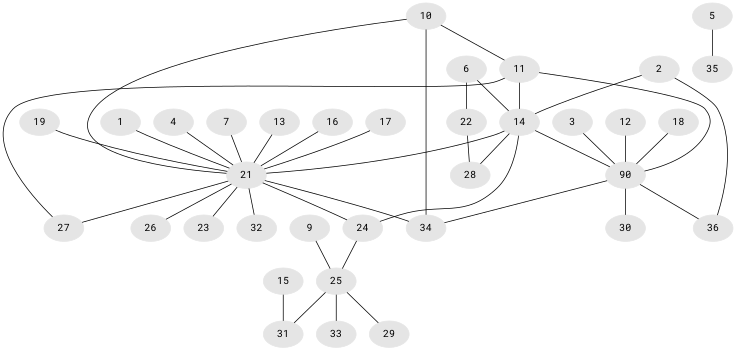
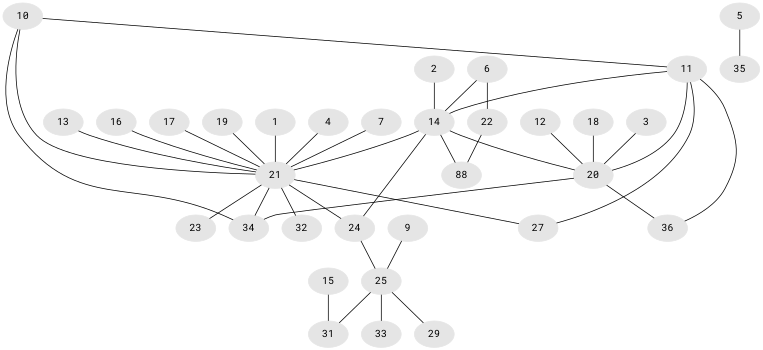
  graph {
    fontname="Roboto Mono"
    node [color=gray90 fontname="Roboto Mono" style=filled]
    edge [fontname="Roboto Mono" weight=1.0]
    1
    21
    34
    27
    24
    23
-   26
    32
    2
    14
-   20 [label=90]
-   28
+   20
+   28 [label=88]
    3
    36
-   30
    4
    5
    35
    6
    22
    7
    9
    25
    31
    29
    33
    10
    11
    12
    13
    15
    16
    17
    18
    19
    1 -- 21
    21 -- 34
    21 -- 27
    21 -- 24 [weight=2.0]
    21 -- 23
-   21 -- 26
    21 -- 32
    24 -- 25
    2 -- 14
    14 -- 21
    14 -- 24
    14 -- 20
    14 -- 28
    20 -- 34
    20 -- 36
-   20 -- 30
    3 -- 20
    4 -- 21
    5 -- 35
    6 -- 14
    6 -- 22
    22 -- 28
    7 -- 21
    9 -- 25
    25 -- 31
    25 -- 29
    25 -- 33
    10 -- 21
    10 -- 34
    10 -- 11
    11 -- 27
    11 -- 14
    11 -- 20
-   2 -- 36
+   11 -- 36
    12 -- 20
    13 -- 21
    15 -- 31
    16 -- 21
    17 -- 21
    18 -- 20
    19 -- 21
  }
